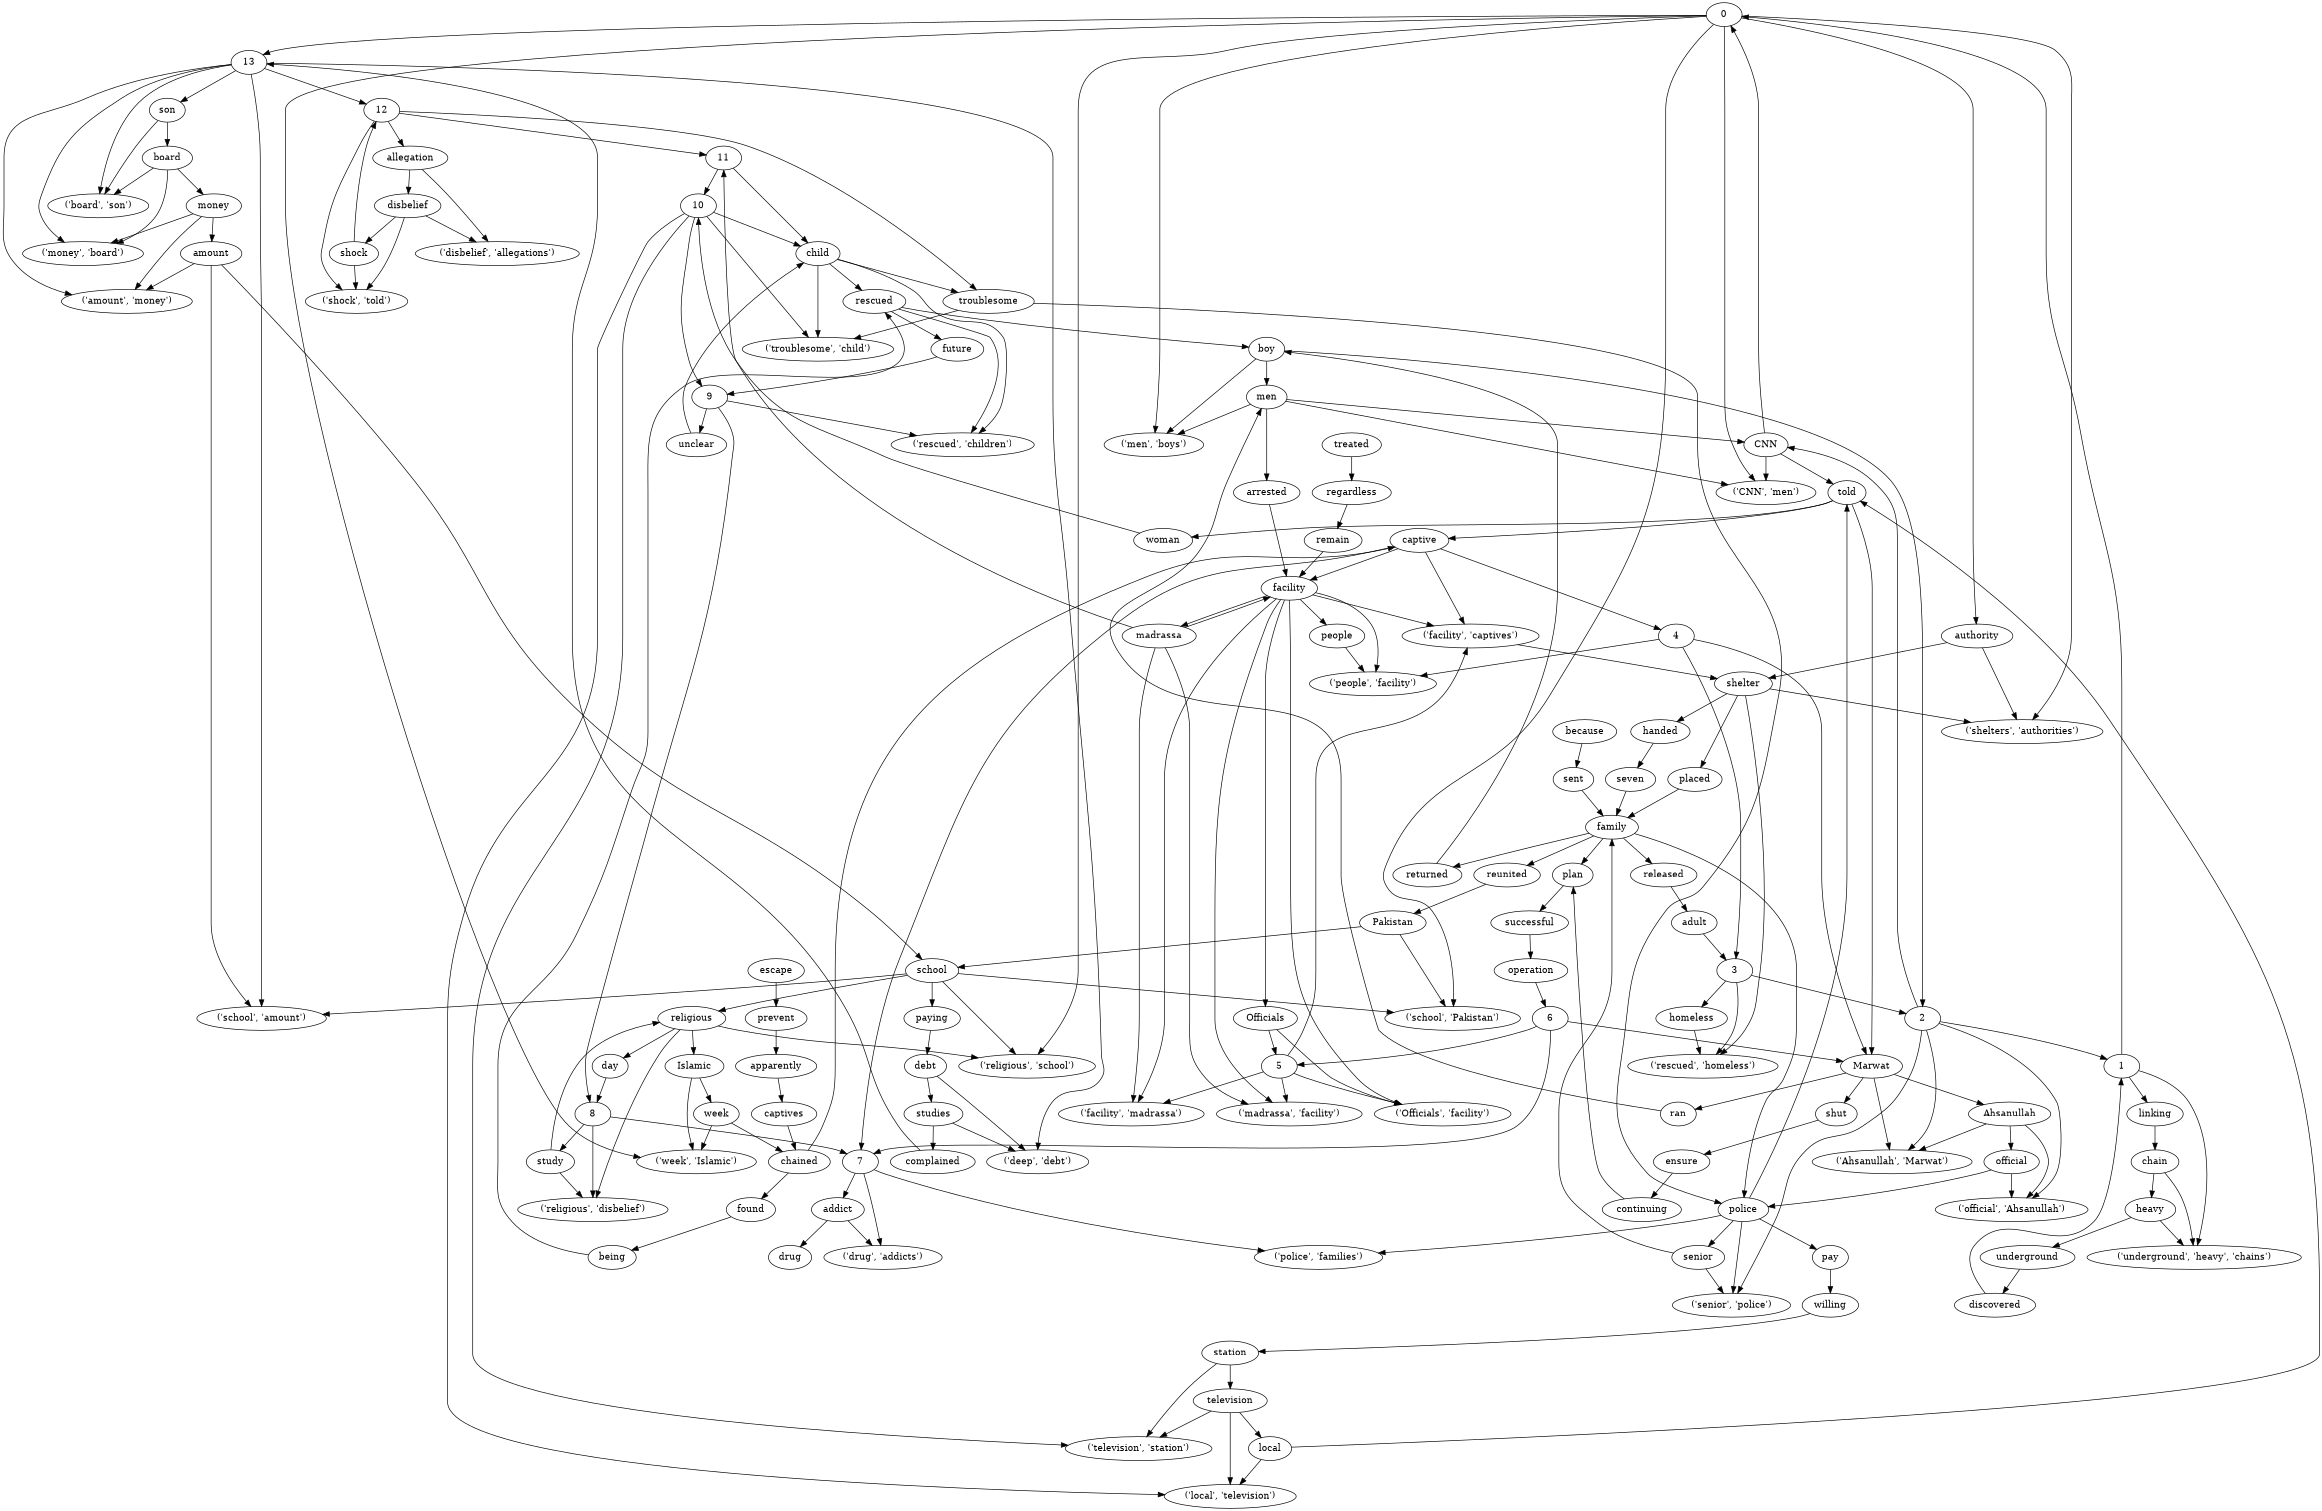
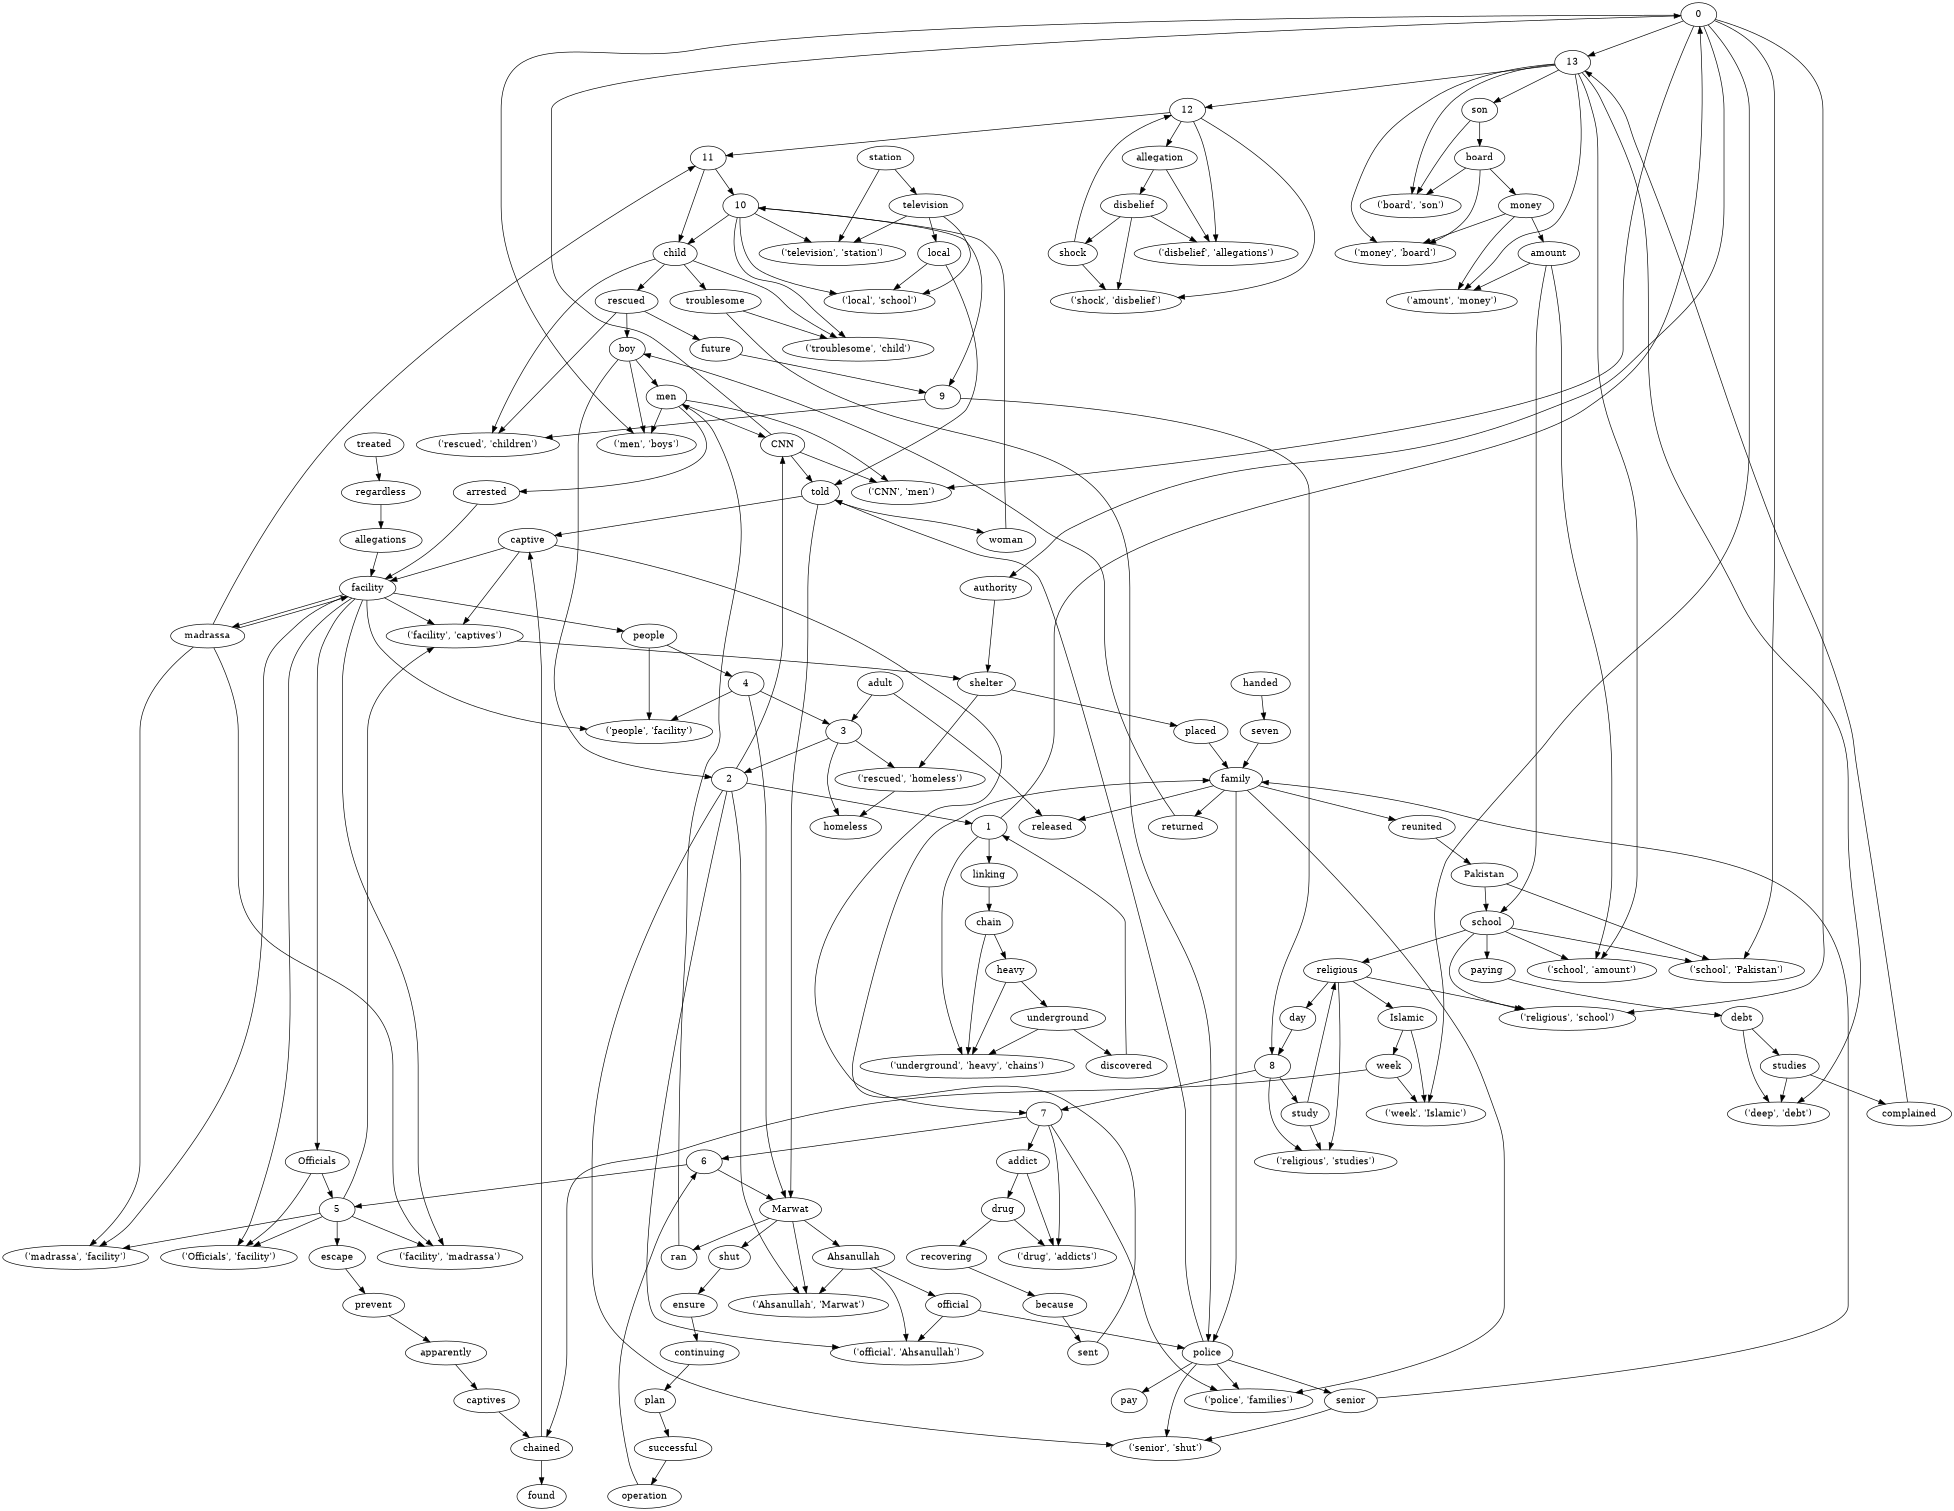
  strict digraph {
    0
    13
    authority
    "('CNN', 'men')"
    "('men', 'boys')"
    "('week', 'Islamic')"
    "('religious', 'school')"
    "('school', 'Pakistan')"
-   "('shelters', 'authorities')"
    12
    son
    "('deep', 'debt')"
    "('school', 'amount')"
    "('amount', 'money')"
    "('money', 'board')"
    "('board', 'son')"
    shelter
    11
    allegation
-   "('shock', 'disbelief')" [label="('shock', 'told')"]
+   "('shock', 'disbelief')"
    "('disbelief', 'allegations')"
    board
    placed
    handed
    n25 [label="('rescued', 'homeless')"]
    10
    child
    disbelief
    money
    CNN
    told
    captive
    Marwat
    woman
    facility
    "('facility', 'captives')"
    7
    "('Ahsanullah', 'Marwat')"
    Ahsanullah
    ran
    shut
    family
    seven
    men
    arrested
    "('people', 'facility')"
    people
    Officials
    madrassa
    "('Officials', 'facility')"
    "('facility', 'madrassa')"
    "('madrassa', 'facility')"
    boy
    2
    1
-   "('senior', 'police')"
+   "('senior', 'police')" [label="('senior', 'shut')"]
    "('official', 'Ahsanullah')"
    linking
    "('underground', 'heavy', 'chains')"
    rescued
    future
    "('rescued', 'children')"
    9
    8
-   unclear
-   being
    found
    chained
    "('police', 'families')"
    6
    addict
    "('drug', 'addicts')"
    week
    Islamic
    religious
    day
-   "('religious', 'studies')" [label="('religious', 'disbelief')"]
+   "('religious', 'studies')"
    study
    school
    paying
    debt
    n82 [label=studies]
    Pakistan
    reunited
    returned
    police
    released
    senior
    pay
    adult
-   willing
    3
    chain
    heavy
    discovered
    underground
    station
    official
    ensure
    continuing
    "('troublesome', 'child')"
-   "('local', 'television')"
+   "('local', 'television')" [label="('local', 'school')"]
    "('television', 'station')"
    homeless
    4
    5
    escape
    troublesome
    prevent
    apparently
    n111 [label=captives]
    drug
    operation
    successful
    plan
+   recovering
    because
    sent
    treated
    regardless
-   remain
+   remain [label=allegations]
    local
    television
    shock
    complained
    amount
    0 -> 13
    0 -> authority
    0 -> "('CNN', 'men')"
    0 -> "('men', 'boys')"
    0 -> "('week', 'Islamic')"
    0 -> "('religious', 'school')"
    0 -> "('school', 'Pakistan')"
-   0 -> "('shelters', 'authorities')"
    13 -> 12
    13 -> son
    13 -> "('deep', 'debt')"
    13 -> "('school', 'amount')"
    13 -> "('amount', 'money')"
    13 -> "('money', 'board')"
    13 -> "('board', 'son')"
-   authority -> "('shelters', 'authorities')"
    authority -> shelter
    12 -> 11
    12 -> allegation
    12 -> "('shock', 'disbelief')"
-   12 -> troublesome
+   12 -> "('disbelief', 'allegations')"
    son -> "('board', 'son')"
    son -> board
-   shelter -> "('shelters', 'authorities')"
    shelter -> placed
-   shelter -> handed
    shelter -> n25
    11 -> 10
    11 -> child
    allegation -> "('disbelief', 'allegations')"
    allegation -> disbelief
    board -> "('money', 'board')"
    board -> "('board', 'son')"
    board -> money
    placed -> family
    handed -> seven
    10 -> child
    10 -> 9
    10 -> "('troublesome', 'child')"
    10 -> "('local', 'television')"
    10 -> "('television', 'station')"
    child -> rescued
    child -> "('rescued', 'children')"
    child -> "('troublesome', 'child')"
    child -> troublesome
    disbelief -> "('shock', 'disbelief')"
    disbelief -> "('disbelief', 'allegations')"
    disbelief -> shock
    money -> "('amount', 'money')"
    money -> "('money', 'board')"
    money -> amount
    CNN -> 0
    CNN -> "('CNN', 'men')"
    CNN -> told
    told -> captive
    told -> Marwat
    told -> woman
    captive -> facility
    captive -> "('facility', 'captives')"
    captive -> 7
    Marwat -> "('Ahsanullah', 'Marwat')"
    Marwat -> Ahsanullah
    Marwat -> ran
    Marwat -> shut
    woman -> 10
    facility -> "('facility', 'captives')"
    facility -> "('people', 'facility')"
    facility -> people
    facility -> Officials
    facility -> madrassa
    facility -> "('Officials', 'facility')"
    facility -> "('facility', 'madrassa')"
    facility -> "('madrassa', 'facility')"
    "('facility', 'captives')" -> shelter
    7 -> "('police', 'families')"
-   6 -> 7
+   7 -> 6
    7 -> addict
    7 -> "('drug', 'addicts')"
    Ahsanullah -> "('Ahsanullah', 'Marwat')"
    Ahsanullah -> "('official', 'Ahsanullah')"
    Ahsanullah -> official
    ran -> men
    shut -> ensure
-   family -> plan
+   family -> "('police', 'families')"
    family -> reunited
    family -> returned
    family -> police
    family -> released
    seven -> family
    men -> "('CNN', 'men')"
    men -> "('men', 'boys')"
    men -> CNN
    men -> arrested
    arrested -> facility
    people -> "('people', 'facility')"
-   captive -> 4
+   people -> 4
    Officials -> "('Officials', 'facility')"
    Officials -> 5
    madrassa -> 11
    madrassa -> facility
    madrassa -> "('facility', 'madrassa')"
    madrassa -> "('madrassa', 'facility')"
    boy -> "('men', 'boys')"
    boy -> men
    boy -> 2
    2 -> CNN
    2 -> "('Ahsanullah', 'Marwat')"
    2 -> 1
    2 -> "('senior', 'police')"
    2 -> "('official', 'Ahsanullah')"
    1 -> 0
    1 -> linking
    1 -> "('underground', 'heavy', 'chains')"
    linking -> chain
    rescued -> boy
    rescued -> future
    rescued -> "('rescued', 'children')"
    future -> 9
    9 -> "('rescued', 'children')"
    9 -> 8
-   9 -> unclear
    8 -> 7
    8 -> "('religious', 'studies')"
    8 -> study
-   unclear -> child
-   being -> rescued
-   found -> being
    chained -> captive
    chained -> found
    6 -> Marwat
    6 -> 5
    addict -> "('drug', 'addicts')"
    addict -> drug
    week -> "('week', 'Islamic')"
    week -> chained
    Islamic -> "('week', 'Islamic')"
    Islamic -> week
    religious -> "('religious', 'school')"
    religious -> Islamic
    religious -> day
    religious -> "('religious', 'studies')"
    day -> 8
    study -> religious
    study -> "('religious', 'studies')"
    school -> "('religious', 'school')"
    school -> "('school', 'Pakistan')"
    school -> "('school', 'amount')"
    school -> religious
    school -> paying
    paying -> debt
    debt -> "('deep', 'debt')"
    debt -> n82
    n82 -> "('deep', 'debt')"
    n82 -> complained
    Pakistan -> "('school', 'Pakistan')"
    Pakistan -> school
    reunited -> Pakistan
    returned -> boy
    police -> told
    police -> "('senior', 'police')"
    police -> "('police', 'families')"
    police -> senior
    police -> pay
-   released -> adult
+   adult -> released
    senior -> family
    senior -> "('senior', 'police')"
-   pay -> willing
    adult -> 3
-   willing -> station
    3 -> n25
    3 -> 2
    3 -> homeless
    chain -> "('underground', 'heavy', 'chains')"
    chain -> heavy
    heavy -> "('underground', 'heavy', 'chains')"
    heavy -> underground
    discovered -> 1
+   underground -> "('underground', 'heavy', 'chains')"
    underground -> discovered
    station -> "('television', 'station')"
    station -> television
    official -> "('official', 'Ahsanullah')"
    official -> police
    ensure -> continuing
    continuing -> plan
-   homeless -> n25
+   n25 -> homeless
    4 -> Marwat
    4 -> "('people', 'facility')"
    4 -> 3
    5 -> "('facility', 'captives')"
    5 -> "('Officials', 'facility')"
    5 -> "('facility', 'madrassa')"
    5 -> "('madrassa', 'facility')"
+   5 -> escape
    escape -> prevent
    troublesome -> police
    troublesome -> "('troublesome', 'child')"
    prevent -> apparently
    apparently -> n111
    n111 -> chained
+   drug -> "('drug', 'addicts')"
+   drug -> recovering
    operation -> 6
    successful -> operation
    plan -> successful
+   recovering -> because
    because -> sent
    sent -> family
    treated -> regardless
    regardless -> remain
    remain -> facility
    local -> told
    local -> "('local', 'television')"
    television -> "('local', 'television')"
    television -> "('television', 'station')"
    television -> local
    shock -> 12
    shock -> "('shock', 'disbelief')"
    complained -> 13
    amount -> "('school', 'amount')"
    amount -> "('amount', 'money')"
    amount -> school
  }
